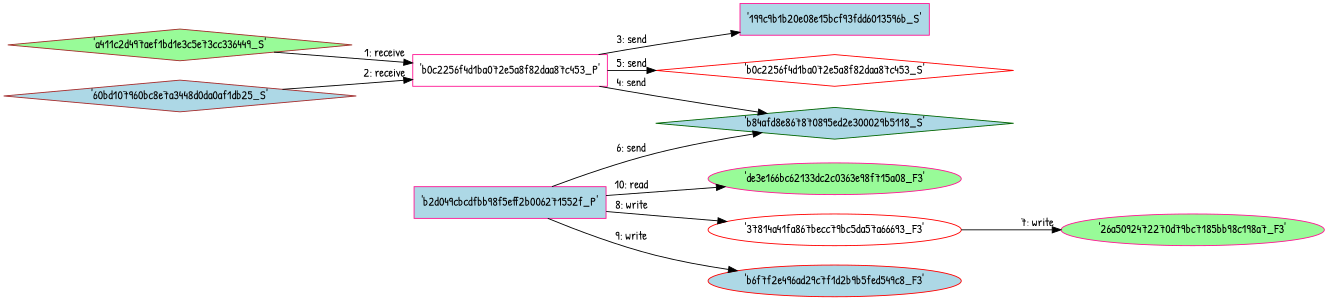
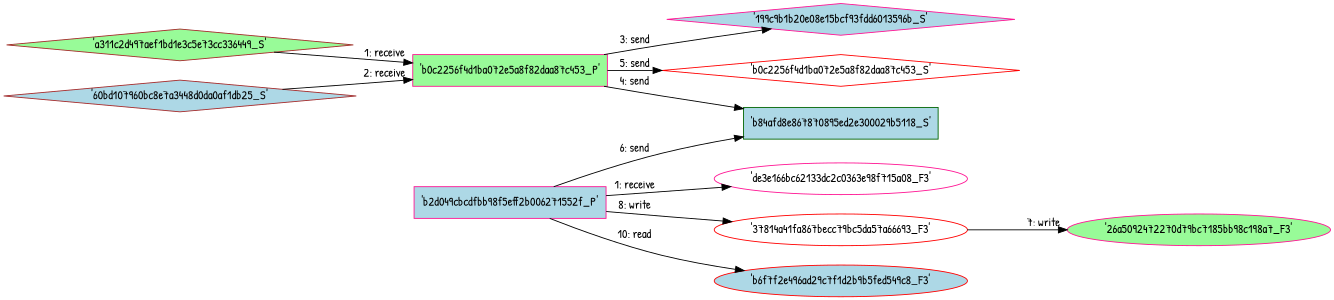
  digraph {
    engine=neato
    fixedsize=false
    fontname="Patrick Hand"
    fontsize=10
    nodesep=0.3
    rankdir=LR
    ranksep=0
    splines=true
    node [color=deeppink fillcolor=lightblue fontname="Patrick Hand" node_type=Socket shape=diamond style=filled]
    edge [fontname="Patrick Hand"]
-   "'b0c2256f4d1ba072e5a8f82daa87c453_P'" [fillcolor=white node_type=Process shape=box]
-   "'199c9b1b20e08e15bcf93fdd6013596b_S'" [shape=box]
-   "'b84afd8e867870895ed2e300029b5118_S'" [color=darkgreen]
+   "'b0c2256f4d1ba072e5a8f82daa87c453_P'" [fillcolor=palegreen node_type=Process shape=box]
+   "'199c9b1b20e08e15bcf93fdd6013596b_S'"
+   "'b84afd8e867870895ed2e300029b5118_S'" [color=darkgreen shape=box]
    "'b0c2256f4d1ba072e5a8f82daa87c453_S'" [color=red fillcolor=white]
-   "'a311c2d497aef1bd1e3c5e73cc336449_S'" [color=brown fillcolor=palegreen label="'a411c2d497aef1bd1e3c5e73cc336449_S'"]
+   "'a311c2d497aef1bd1e3c5e73cc336449_S'" [color=brown fillcolor=palegreen]
    "'60bd107960bc8e7a3448d0da0af1db25_S'" [color=brown]
    "'b2d049cbcdfbb98f5eff2b006271552f_P'" [node_type=Process shape=box]
    "'37814a41fa867becc79bc5da57a66693_F3'" [color=red fillcolor=white node_type=file shape=ellipse]
    "'b6f7f2e496ad29c7f1d2b9b5fed549c8_F3'" [color=red node_type=file shape=ellipse]
-   "'de3e166bc62133dc2c0363e98f715a08_F3'" [fillcolor=palegreen node_type=File shape=ellipse]
+   "'de3e166bc62133dc2c0363e98f715a08_F3'" [fillcolor=white node_type=File shape=ellipse]
    "'26a5092472270d79bc7185bb98c198a7_F3'" [fillcolor=palegreen node_type=file shape=ellipse]
    "'b0c2256f4d1ba072e5a8f82daa87c453_P'" -> "'199c9b1b20e08e15bcf93fdd6013596b_S'" [label="3: send"]
    "'b0c2256f4d1ba072e5a8f82daa87c453_P'" -> "'b84afd8e867870895ed2e300029b5118_S'" [label="4: send"]
    "'b0c2256f4d1ba072e5a8f82daa87c453_P'" -> "'b0c2256f4d1ba072e5a8f82daa87c453_S'" [label="5: send"]
    "'a311c2d497aef1bd1e3c5e73cc336449_S'" -> "'b0c2256f4d1ba072e5a8f82daa87c453_P'" [label="1: receive"]
    "'60bd107960bc8e7a3448d0da0af1db25_S'" -> "'b0c2256f4d1ba072e5a8f82daa87c453_P'" [label="2: receive"]
    "'b2d049cbcdfbb98f5eff2b006271552f_P'" -> "'b84afd8e867870895ed2e300029b5118_S'" [label="6: send"]
    "'b2d049cbcdfbb98f5eff2b006271552f_P'" -> "'37814a41fa867becc79bc5da57a66693_F3'" [label="8: write"]
-   "'b2d049cbcdfbb98f5eff2b006271552f_P'" -> "'b6f7f2e496ad29c7f1d2b9b5fed549c8_F3'" [label="9: write"]
-   "'b2d049cbcdfbb98f5eff2b006271552f_P'" -> "'de3e166bc62133dc2c0363e98f715a08_F3'" [label="10: read"]
+   "'b2d049cbcdfbb98f5eff2b006271552f_P'" -> "'b6f7f2e496ad29c7f1d2b9b5fed549c8_F3'" [label="10: read"]
+   "'b2d049cbcdfbb98f5eff2b006271552f_P'" -> "'de3e166bc62133dc2c0363e98f715a08_F3'" [label="1: receive"]
    "'37814a41fa867becc79bc5da57a66693_F3'" -> "'26a5092472270d79bc7185bb98c198a7_F3'" [label="7: write"]
  }
